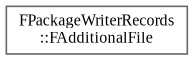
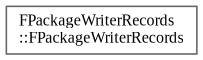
  digraph {
    rankdir=LR
    fontname="Liberation Serif"
-   n1 [color=grey40 fillcolor=white fontname="Liberation Serif" fontsize=10 height=0.2 label="FPackageWriterRecords\l::FAdditionalFile" shape=box style=filled width=0.4]
+   n1 [color=grey40 fillcolor=white fontname="Liberation Serif" fontsize=10 height=0.2 label="FPackageWriterRecords\l::FPackageWriterRecords" shape=box style=filled width=0.4]
  }
